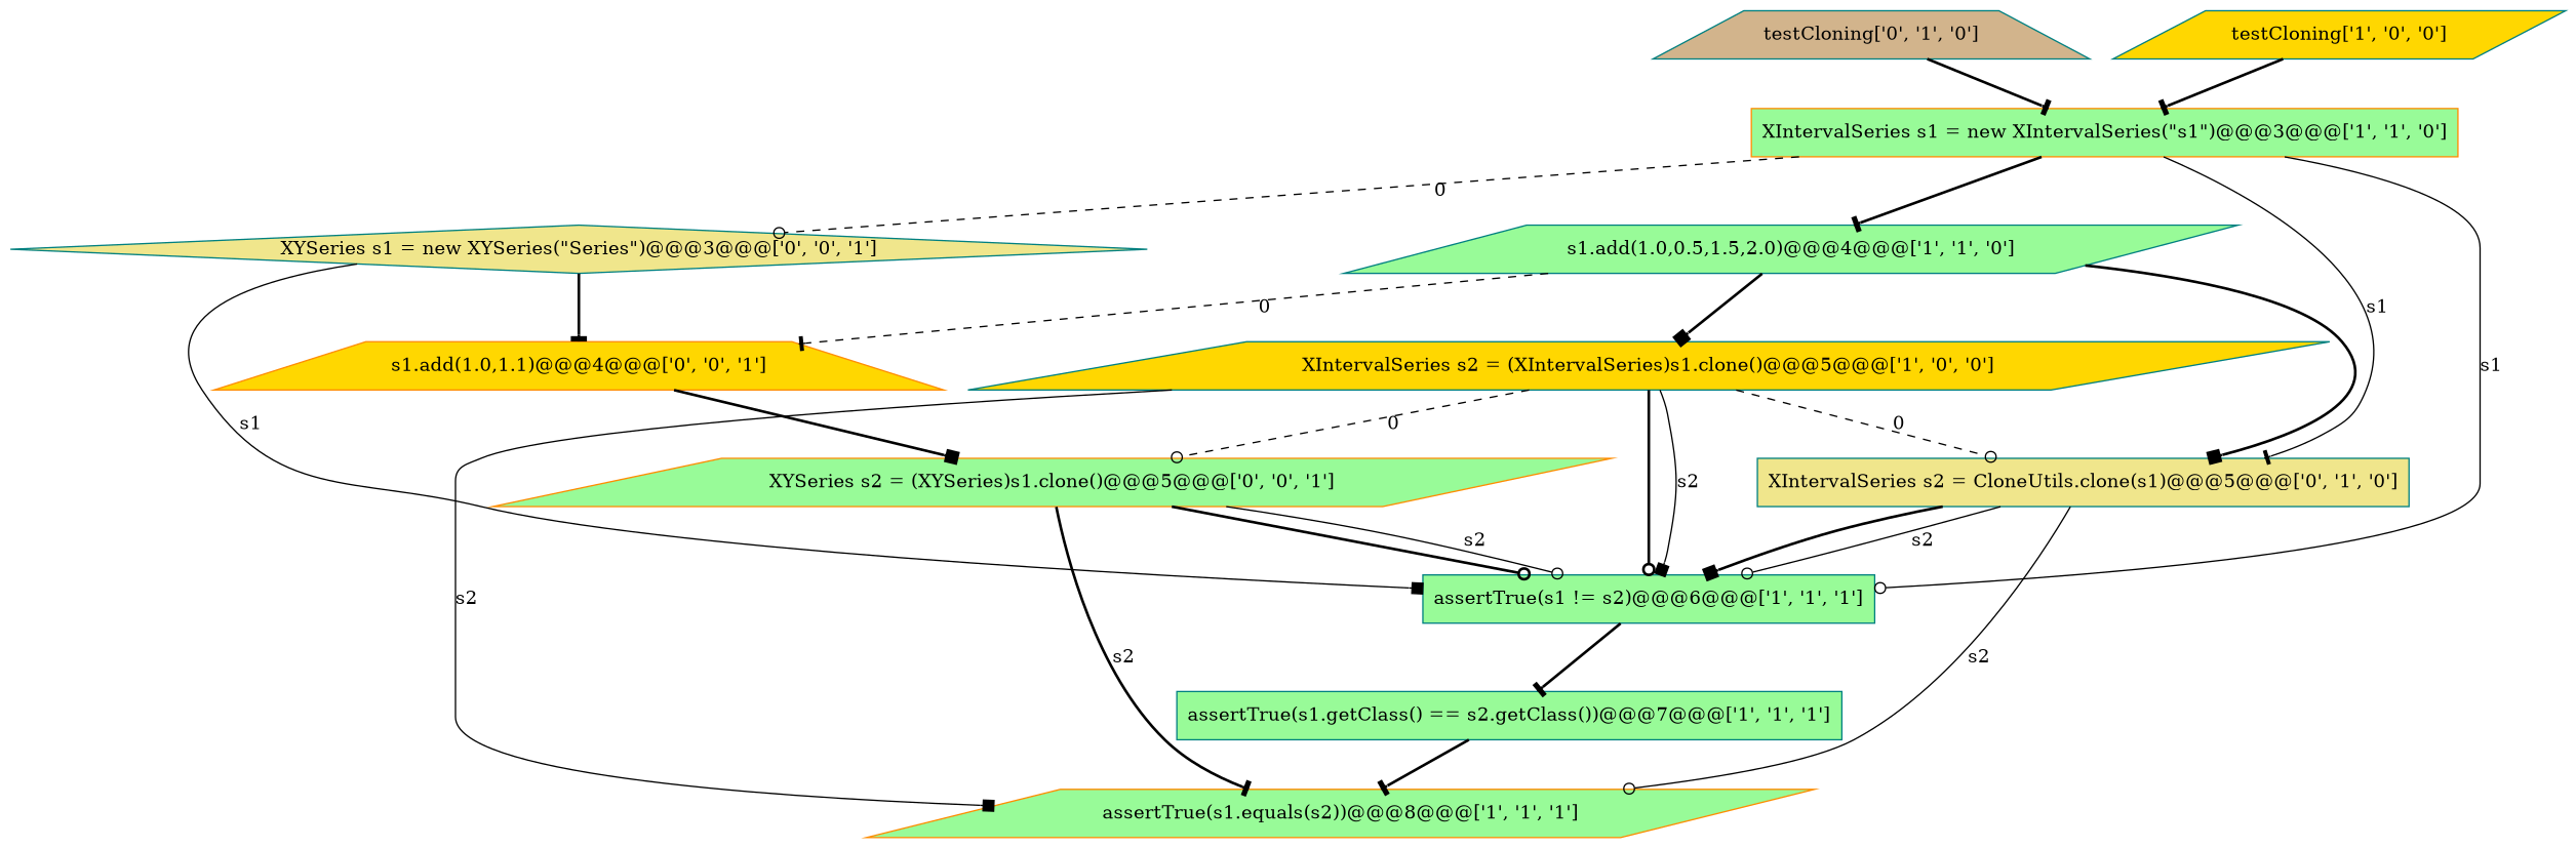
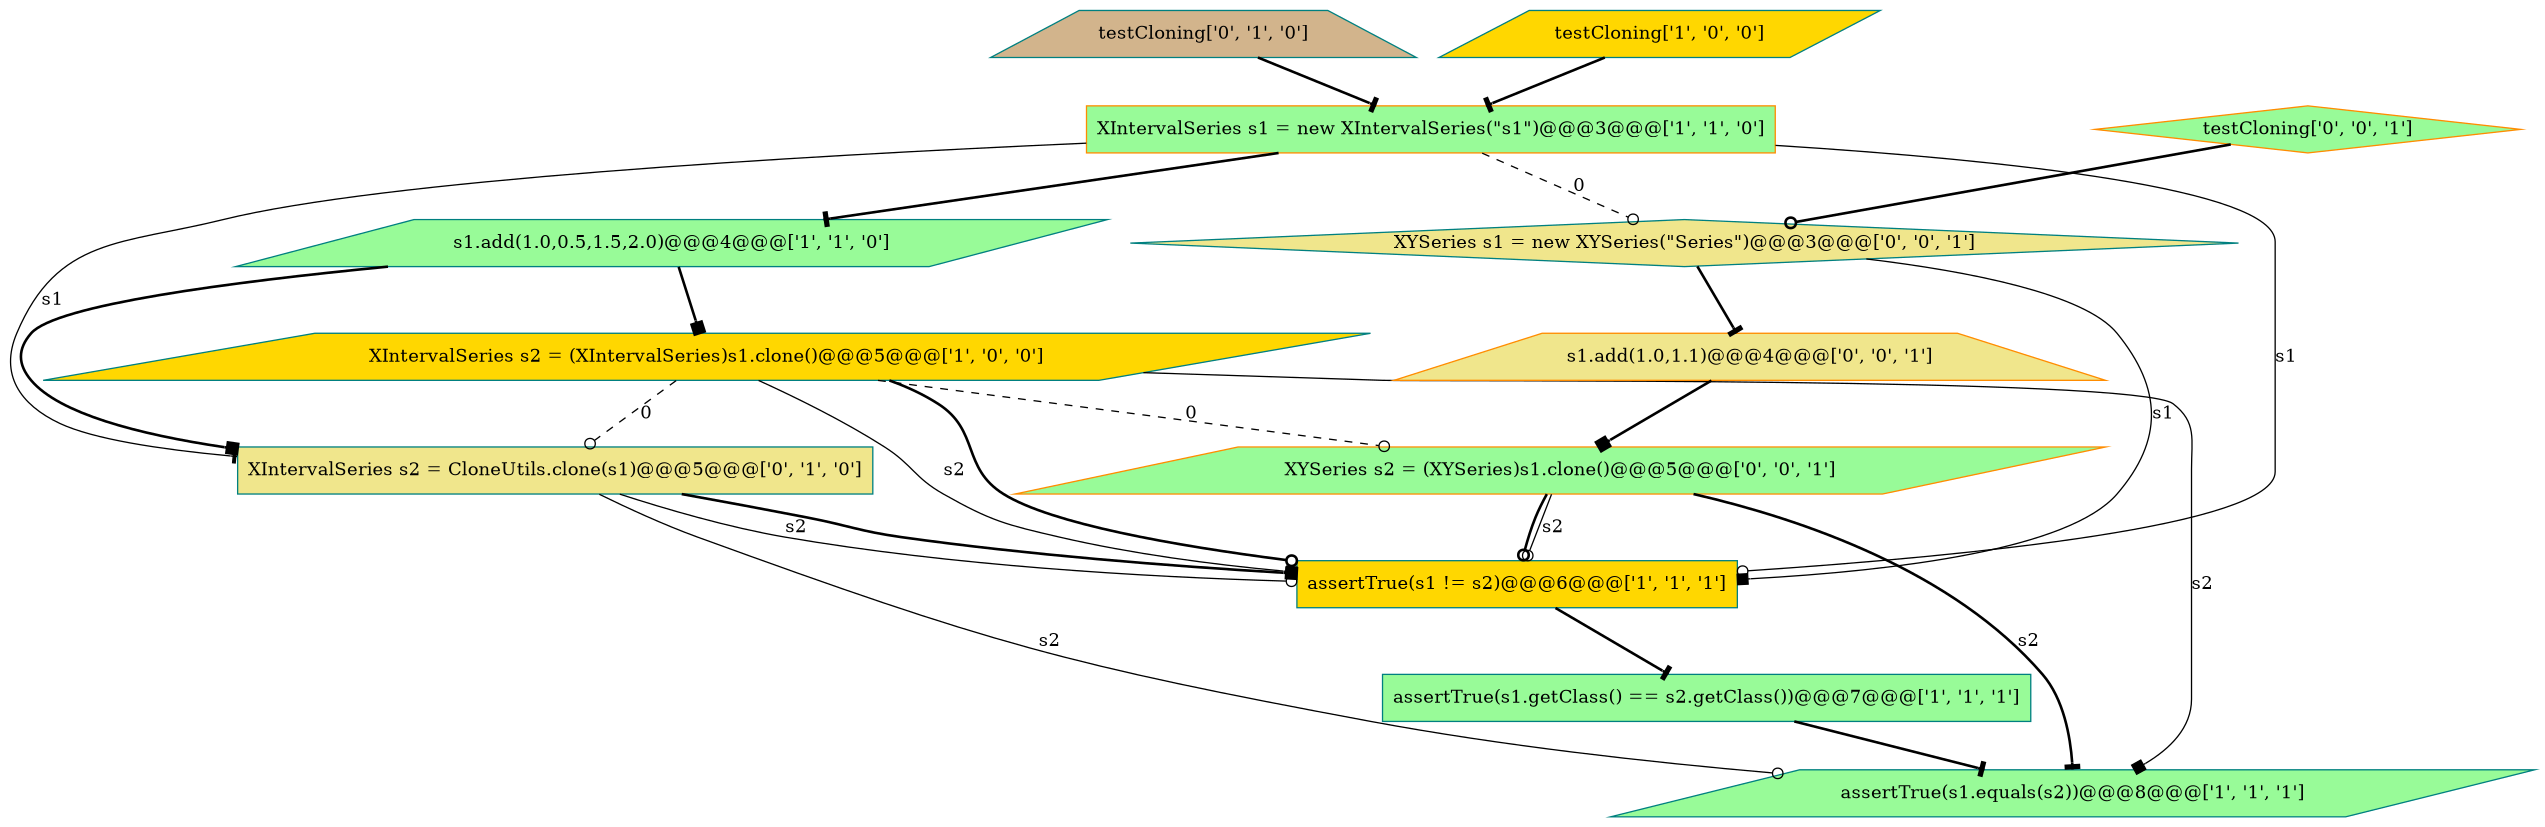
  digraph {
    fontname="DejaVu Serif"
    node [color=teal fillcolor=palegreen fontname="DejaVu Serif" shape=parallelogram style=filled]
    edge [arrowhead=odot fontname="DejaVu Serif" style=bold]
-   n1 [label="assertTrue(s1 != s2)@@@6@@@['1', '1', '1']" shape=box]
+   n1 [fillcolor=gold label="assertTrue(s1 != s2)@@@6@@@['1', '1', '1']" shape=box]
    n2 [label="assertTrue(s1.getClass() == s2.getClass())@@@7@@@['1', '1', '1']" shape=box]
-   n3 [color=darkorange label="assertTrue(s1.equals(s2))@@@8@@@['1', '1', '1']"]
+   n3 [label="assertTrue(s1.equals(s2))@@@8@@@['1', '1', '1']"]
    n4 [label="s1.add(1.0,0.5,1.5,2.0)@@@4@@@['1', '1', '0']"]
    n5 [fillcolor=khaki label="XIntervalSeries s2 = CloneUtils.clone(s1)@@@5@@@['0', '1', '0']" shape=box]
    n6 [fillcolor=gold label="XIntervalSeries s2 = (XIntervalSeries)s1.clone()@@@5@@@['1', '0', '0']"]
-   n7 [color=darkorange fillcolor=gold label="s1.add(1.0,1.1)@@@4@@@['0', '0', '1']" shape=trapezium]
+   n7 [color=darkorange fillcolor=khaki label="s1.add(1.0,1.1)@@@4@@@['0', '0', '1']" shape=trapezium]
    n8 [color=darkorange label="XYSeries s2 = (XYSeries)s1.clone()@@@5@@@['0', '0', '1']"]
    n9 [fillcolor=khaki label="XYSeries s1 = new XYSeries(\"Series\")@@@3@@@['0', '0', '1']" shape=diamond]
    n10 [fillcolor=tan label="testCloning['0', '1', '0']" shape=trapezium]
    n11 [color=darkorange label="XIntervalSeries s1 = new XIntervalSeries(\"s1\")@@@3@@@['1', '1', '0']" shape=box]
+   n12 [color=darkorange label="testCloning['0', '0', '1']" shape=diamond]
    n13 [fillcolor=gold label="testCloning['1', '0', '0']"]
    n1 -> n2 [arrowhead=tee]
    n2 -> n3 [arrowhead=tee]
    n4 -> n5 [arrowhead=box]
    n4 -> n6 [arrowhead=box]
-   n4 -> n7 [arrowhead=tee label=0 style=dashed]
    n5 -> n1 [label=s2 style=solid]
    n5 -> n1 [arrowhead=box]
    n5 -> n3 [label=s2 style=solid]
    n6 -> n1
    n6 -> n1 [arrowhead=box label=s2 style=solid]
    n6 -> n3 [arrowhead=box label=s2 style=solid]
    n6 -> n5 [label=0 style=dashed]
    n6 -> n8 [label=0 style=dashed]
    n7 -> n8 [arrowhead=box]
    n8 -> n1
    n8 -> n1 [label=s2 style=solid]
    n8 -> n3 [arrowhead=tee label=s2]
    n9 -> n1 [arrowhead=box label=s1 style=solid]
    n9 -> n7 [arrowhead=tee]
    n10 -> n11 [arrowhead=tee]
    n11 -> n1 [label=s1 style=solid]
    n11 -> n4 [arrowhead=tee]
    n11 -> n5 [arrowhead=tee label=s1 style=solid]
    n11 -> n9 [label=0 style=dashed]
+   n12 -> n9
    n13 -> n11 [arrowhead=tee]
  }
